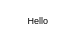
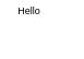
  <mxCell id="0" />
  <mxCell id="1" parent="0" />
- <mxCell id="2" value="Hello&lt;br&gt;&lt;br&gt;" style="text;html=1;strokeColor=none;fillColor=none;align=center;verticalAlign=middle;whiteSpace=wrap;rounded=0;" vertex="1" parent="1"><mxGeometry x="20" y="20" width="60" height="30" as="geometry" /></mxCell>
+ <mxCell id="2" value="Hello&lt;br&gt;&lt;br&gt;" style="text;html=1;strokeColor=none;fillColor=none;align=center;verticalAlign=middle;whiteSpace=wrap;rounded=0;" vertex="1" parent="1"><mxGeometry x="5" y="5" width="60" height="30" as="geometry" /></mxCell>
